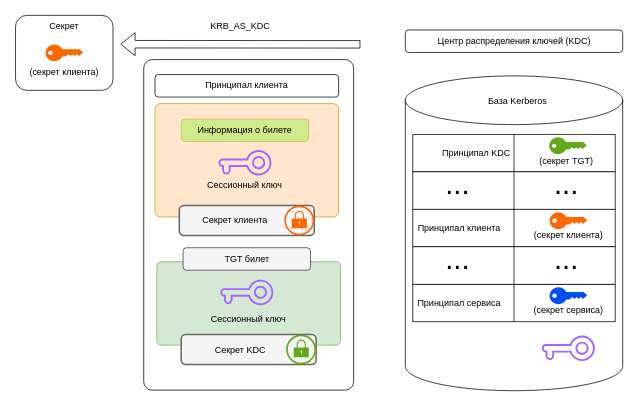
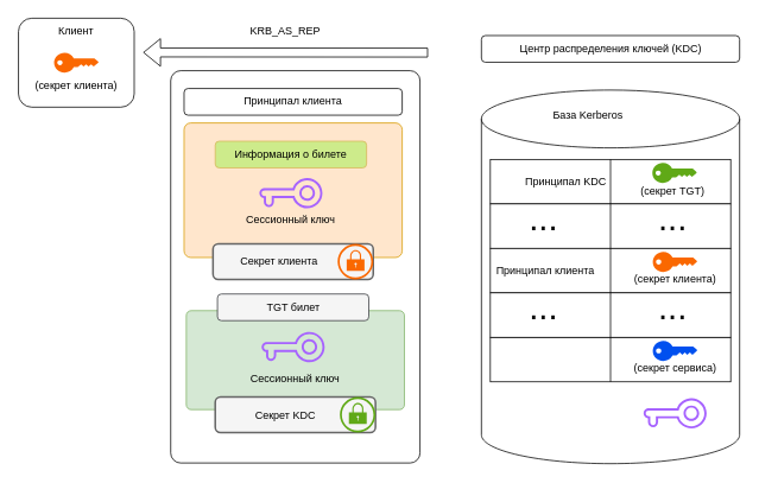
  <mxCell id="0" />
  <mxCell id="1" parent="0" />
  <mxCell id="2" value="" style="rounded=1;whiteSpace=wrap;html=1;" vertex="1" parent="1"><mxGeometry x="20" y="20" width="130" height="100" as="geometry" /></mxCell>
  <mxCell id="3" value="" style="points=[[0,0.5,0],[0.24,0,0],[0.5,0.28,0],[0.995,0.475,0],[0.5,0.72,0],[0.24,1,0]];verticalLabelPosition=bottom;sketch=0;html=1;verticalAlign=top;aspect=fixed;align=center;pointerEvents=1;shape=mxgraph.cisco19.key;perimeterSpacing=1;fillColor=#fa6800;strokeColor=#C73500;labelBorderColor=none;labelBackgroundColor=none;strokeWidth=1;fontColor=#000000;" vertex="1" parent="1"><mxGeometry x="60" y="58.75" width="50" height="22.5" as="geometry" /></mxCell>
- <mxCell id="4" value="Секрет" style="text;html=1;strokeColor=none;fillColor=none;align=center;verticalAlign=middle;whiteSpace=wrap;rounded=0;labelBackgroundColor=none;labelBorderColor=none;sketch=0;" vertex="1" parent="1"><mxGeometry x="55" y="20" width="60" height="30" as="geometry" /></mxCell>
+ <mxCell id="4" value="Клиент" style="text;html=1;strokeColor=none;fillColor=none;align=center;verticalAlign=middle;whiteSpace=wrap;rounded=0;labelBackgroundColor=none;labelBorderColor=none;sketch=0;" vertex="1" parent="1"><mxGeometry x="55" y="20" width="60" height="30" as="geometry" /></mxCell>
  <mxCell id="5" value="(секрет клиента)" style="text;html=1;strokeColor=none;fillColor=none;align=center;verticalAlign=middle;whiteSpace=wrap;rounded=0;labelBackgroundColor=none;labelBorderColor=none;sketch=0;" vertex="1" parent="1"><mxGeometry x="35" y="81.25" width="100" height="30" as="geometry" /></mxCell>
  <mxCell id="6" value="" style="rounded=1;whiteSpace=wrap;html=1;" vertex="1" parent="1"><mxGeometry x="540" y="39.5" width="290" height="30" as="geometry" /></mxCell>
  <mxCell id="7" value="Центр распределения ключей (KDC)" style="text;html=1;strokeColor=none;fillColor=none;align=center;verticalAlign=middle;whiteSpace=wrap;rounded=0;labelBackgroundColor=none;labelBorderColor=none;sketch=0;" vertex="1" parent="1"><mxGeometry x="567.5" y="39.5" width="235" height="30" as="geometry" /></mxCell>
  <mxCell id="8" value="" style="rounded=1;whiteSpace=wrap;html=1;labelBackgroundColor=none;labelBorderColor=none;sketch=0;strokeColor=default;strokeWidth=1;gradientColor=none;arcSize=4;" vertex="1" parent="1"><mxGeometry x="191" y="79" width="280" height="441" as="geometry" /></mxCell>
- <mxCell id="9" value="KRB_AS_KDC" style="text;html=1;strokeColor=none;fillColor=none;align=center;verticalAlign=middle;whiteSpace=wrap;rounded=0;labelBackgroundColor=none;labelBorderColor=none;sketch=0;" vertex="1" parent="1"><mxGeometry x="270" y="20" width="100" height="30" as="geometry" /></mxCell>
+ <mxCell id="9" value="KRB_AS_REP" style="text;html=1;strokeColor=none;fillColor=none;align=center;verticalAlign=middle;whiteSpace=wrap;rounded=0;labelBackgroundColor=none;labelBorderColor=none;sketch=0;" vertex="1" parent="1"><mxGeometry x="270" y="20" width="100" height="30" as="geometry" /></mxCell>
  <mxCell id="10" value="Принципал клиента" style="rounded=1;whiteSpace=wrap;html=1;labelBackgroundColor=none;labelBorderColor=none;sketch=0;strokeColor=default;strokeWidth=1;gradientColor=none;" vertex="1" parent="1"><mxGeometry x="206" y="99" width="245" height="30" as="geometry" /></mxCell>
  <mxCell id="11" value="" style="rounded=1;whiteSpace=wrap;html=1;labelBackgroundColor=none;labelBorderColor=none;sketch=0;strokeColor=#d79b00;strokeWidth=1;arcSize=5;fillColor=#ffe6cc;" vertex="1" parent="1"><mxGeometry x="206" y="137.75" width="245" height="151.25" as="geometry" /></mxCell>
  <mxCell id="12" value="" style="shape=flexArrow;endArrow=classic;html=1;rounded=0;" edge="1" parent="1"><mxGeometry width="50" height="50" relative="1" as="geometry"><mxPoint x="480" y="58.65" as="sourcePoint" /><mxPoint x="160" y="58.47" as="targetPoint" /></mxGeometry></mxCell>
  <mxCell id="13" value="" style="shape=cylinder3;whiteSpace=wrap;html=1;boundedLbl=1;backgroundOutline=1;size=32.5;labelBackgroundColor=none;labelBorderColor=none;sketch=0;strokeColor=default;strokeWidth=1;gradientColor=none;" vertex="1" parent="1"><mxGeometry x="540" y="100.75" width="290" height="420" as="geometry" /></mxCell>
- <mxCell id="14" value="База Kerberos" style="text;html=1;strokeColor=none;fillColor=none;align=center;verticalAlign=middle;whiteSpace=wrap;rounded=0;labelBackgroundColor=none;labelBorderColor=none;sketch=0;" vertex="1" parent="1"><mxGeometry x="640" y="119.5" width="100" height="30" as="geometry" /></mxCell>
+ <mxCell id="14" value="База Kerberos" style="text;html=1;strokeColor=none;fillColor=none;align=center;verticalAlign=middle;whiteSpace=wrap;rounded=0;labelBackgroundColor=none;labelBorderColor=none;sketch=0;" vertex="1" parent="1"><mxGeometry x="610" y="114.5" width="100" height="30" as="geometry" /></mxCell>
  <mxCell id="15" value="" style="rounded=0;whiteSpace=wrap;html=1;labelBackgroundColor=none;labelBorderColor=none;sketch=0;strokeColor=default;strokeWidth=1;gradientColor=none;" vertex="1" parent="1"><mxGeometry x="550" y="178.75" width="270" height="50" as="geometry" /></mxCell>
  <mxCell id="16" value="" style="points=[[0,0.5,0],[0.24,0,0],[0.5,0.28,0],[0.995,0.475,0],[0.5,0.72,0],[0.24,1,0]];verticalLabelPosition=bottom;sketch=0;html=1;verticalAlign=top;aspect=fixed;align=center;pointerEvents=1;shape=mxgraph.cisco19.key;perimeterSpacing=1;fillColor=#60a917;strokeColor=#2D7600;labelBorderColor=none;labelBackgroundColor=none;strokeWidth=1;fontColor=#ffffff;" vertex="1" parent="1"><mxGeometry x="732" y="182.75" width="50" height="22.5" as="geometry" /></mxCell>
  <mxCell id="17" value="(секрет TGT)" style="text;html=1;strokeColor=none;fillColor=none;align=center;verticalAlign=middle;whiteSpace=wrap;rounded=0;labelBackgroundColor=none;labelBorderColor=none;sketch=0;" vertex="1" parent="1"><mxGeometry x="705" y="203.75" width="100" height="22.5" as="geometry" /></mxCell>
  <mxCell id="18" value="Принципал KDC" style="text;html=1;strokeColor=none;fillColor=none;align=center;verticalAlign=middle;whiteSpace=wrap;rounded=0;labelBackgroundColor=none;labelBorderColor=none;sketch=0;" vertex="1" parent="1"><mxGeometry x="580" y="188.75" width="110" height="30" as="geometry" /></mxCell>
  <mxCell id="19" value="" style="rounded=0;whiteSpace=wrap;html=1;labelBackgroundColor=none;labelBorderColor=none;sketch=0;strokeColor=default;strokeWidth=1;gradientColor=none;" vertex="1" parent="1"><mxGeometry x="550" y="228.75" width="270" height="50" as="geometry" /></mxCell>
  <mxCell id="20" value="" style="rounded=0;whiteSpace=wrap;html=1;labelBackgroundColor=none;labelBorderColor=none;sketch=0;strokeColor=default;strokeWidth=1;gradientColor=none;" vertex="1" parent="1"><mxGeometry x="550" y="278.75" width="270" height="50" as="geometry" /></mxCell>
  <mxCell id="21" value="" style="points=[[0,0.5,0],[0.24,0,0],[0.5,0.28,0],[0.995,0.475,0],[0.5,0.72,0],[0.24,1,0]];verticalLabelPosition=bottom;sketch=0;html=1;verticalAlign=top;aspect=fixed;align=center;pointerEvents=1;shape=mxgraph.cisco19.key;perimeterSpacing=1;fillColor=#fa6800;strokeColor=#C73500;labelBorderColor=none;labelBackgroundColor=none;strokeWidth=1;fontColor=#000000;" vertex="1" parent="1"><mxGeometry x="732.5" y="282.75" width="50" height="22.5" as="geometry" /></mxCell>
  <mxCell id="22" value="(секрет клиента)" style="text;html=1;strokeColor=none;fillColor=none;align=center;verticalAlign=middle;whiteSpace=wrap;rounded=0;labelBackgroundColor=none;labelBorderColor=none;sketch=0;" vertex="1" parent="1"><mxGeometry x="707.5" y="299.25" width="100" height="30" as="geometry" /></mxCell>
  <mxCell id="23" value="..." style="text;html=1;strokeColor=none;fillColor=none;align=center;verticalAlign=middle;whiteSpace=wrap;rounded=0;labelBackgroundColor=none;labelBorderColor=none;sketch=0;fontSize=39;" vertex="1" parent="1"><mxGeometry x="580" y="230.75" width="60" height="30" as="geometry" /></mxCell>
  <mxCell id="24" value="Принципал клиента" style="text;html=1;strokeColor=none;fillColor=none;align=center;verticalAlign=middle;whiteSpace=wrap;rounded=0;labelBackgroundColor=none;labelBorderColor=none;sketch=0;" vertex="1" parent="1"><mxGeometry x="552" y="288.75" width="120" height="30" as="geometry" /></mxCell>
  <mxCell id="25" value="..." style="text;html=1;strokeColor=none;fillColor=none;align=center;verticalAlign=middle;whiteSpace=wrap;rounded=0;labelBackgroundColor=none;labelBorderColor=none;sketch=0;fontSize=39;" vertex="1" parent="1"><mxGeometry x="725" y="230.75" width="60" height="30" as="geometry" /></mxCell>
  <mxCell id="26" value="" style="rounded=0;whiteSpace=wrap;html=1;labelBackgroundColor=none;labelBorderColor=none;sketch=0;strokeColor=default;strokeWidth=1;gradientColor=none;" vertex="1" parent="1"><mxGeometry x="550" y="378.75" width="270" height="50" as="geometry" /></mxCell>
  <mxCell id="27" value="" style="points=[[0,0.5,0],[0.24,0,0],[0.5,0.28,0],[0.995,0.475,0],[0.5,0.72,0],[0.24,1,0]];verticalLabelPosition=bottom;sketch=0;html=1;verticalAlign=top;aspect=fixed;align=center;pointerEvents=1;shape=mxgraph.cisco19.key;perimeterSpacing=1;fillColor=#0050ef;strokeColor=#001DBC;labelBorderColor=none;labelBackgroundColor=none;strokeWidth=1;fontColor=#ffffff;" vertex="1" parent="1"><mxGeometry x="732.5" y="382.75" width="50" height="22.5" as="geometry" /></mxCell>
  <mxCell id="28" value="(секрет сервиса)" style="text;html=1;strokeColor=none;fillColor=none;align=center;verticalAlign=middle;whiteSpace=wrap;rounded=0;labelBackgroundColor=none;labelBorderColor=none;sketch=0;" vertex="1" parent="1"><mxGeometry x="707.5" y="399.25" width="100" height="30" as="geometry" /></mxCell>
- <mxCell id="29" value="Принципал сервиса" style="text;html=1;strokeColor=none;fillColor=none;align=center;verticalAlign=middle;whiteSpace=wrap;rounded=0;labelBackgroundColor=none;labelBorderColor=none;sketch=0;" vertex="1" parent="1"><mxGeometry x="552" y="388.75" width="120" height="30" as="geometry" /></mxCell>
  <mxCell id="30" value="" style="rounded=0;whiteSpace=wrap;html=1;labelBackgroundColor=none;labelBorderColor=none;sketch=0;strokeColor=default;strokeWidth=1;gradientColor=none;" vertex="1" parent="1"><mxGeometry x="550" y="328.75" width="270" height="50" as="geometry" /></mxCell>
  <mxCell id="31" value="..." style="text;html=1;strokeColor=none;fillColor=none;align=center;verticalAlign=middle;whiteSpace=wrap;rounded=0;labelBackgroundColor=none;labelBorderColor=none;sketch=0;fontSize=39;" vertex="1" parent="1"><mxGeometry x="580" y="330.75" width="60" height="30" as="geometry" /></mxCell>
  <mxCell id="32" value="..." style="text;html=1;strokeColor=none;fillColor=none;align=center;verticalAlign=middle;whiteSpace=wrap;rounded=0;labelBackgroundColor=none;labelBorderColor=none;sketch=0;fontSize=39;" vertex="1" parent="1"><mxGeometry x="725" y="330.75" width="60" height="30" as="geometry" /></mxCell>
  <mxCell id="33" value="" style="endArrow=none;html=1;rounded=0;fontSize=39;entryX=0.5;entryY=0;entryDx=0;entryDy=0;exitX=0.5;exitY=1;exitDx=0;exitDy=0;" edge="1" parent="1" source="26" target="15"><mxGeometry width="50" height="50" relative="1" as="geometry"><mxPoint x="270" y="318.75" as="sourcePoint" /><mxPoint x="320" y="268.75" as="targetPoint" /></mxGeometry></mxCell>
  <mxCell id="34" value="" style="sketch=0;pointerEvents=1;shadow=0;dashed=0;html=1;aspect=fixed;labelPosition=center;verticalLabelPosition=bottom;verticalAlign=top;align=center;outlineConnect=0;shape=mxgraph.vvd.key;labelBackgroundColor=none;labelBorderColor=none;fontSize=39;gradientColor=none;fillColor=#A763FF;rotation=90;strokeColor=none;strokeWidth=18;perimeterSpacing=4;" vertex="1" parent="1"><mxGeometry x="309" y="181.25" width="34" height="70.83" as="geometry" /></mxCell>
  <mxCell id="35" value="Сессионный ключ" style="text;html=1;strokeColor=none;fillColor=none;align=center;verticalAlign=middle;whiteSpace=wrap;rounded=0;labelBackgroundColor=none;labelBorderColor=none;sketch=0;" vertex="1" parent="1"><mxGeometry x="266" y="232.25" width="120" height="30" as="geometry" /></mxCell>
  <mxCell id="36" value="" style="rounded=1;whiteSpace=wrap;html=1;labelBackgroundColor=none;labelBorderColor=none;sketch=0;fontSize=39;strokeColor=#666666;strokeWidth=2;fillColor=#f5f5f5;fontColor=#333333;perimeterSpacing=2;" vertex="1" parent="1"><mxGeometry x="238.5" y="273.75" width="180" height="40" as="geometry" /></mxCell>
  <mxCell id="37" value="" style="sketch=0;points=[[0.5,0,0],[1,0.5,0],[0.5,1,0],[0,0.5,0],[0.145,0.145,0],[0.856,0.145,0],[0.855,0.856,0],[0.145,0.855,0]];verticalLabelPosition=bottom;html=1;verticalAlign=top;aspect=fixed;align=center;pointerEvents=1;shape=mxgraph.cisco19.lock;fillColor=#fa6800;strokeColor=#C73500;labelBackgroundColor=none;labelBorderColor=none;fontColor=#000000;gradientColor=none;backgroundOutline=0;" vertex="1" parent="1"><mxGeometry x="378.5" y="273.75" width="40" height="40" as="geometry" /></mxCell>
  <mxCell id="38" value="Секрет клиента" style="text;html=1;strokeColor=none;fillColor=none;align=center;verticalAlign=middle;whiteSpace=wrap;rounded=0;labelBackgroundColor=none;labelBorderColor=none;sketch=0;" vertex="1" parent="1"><mxGeometry x="263" y="278.75" width="100" height="30" as="geometry" /></mxCell>
  <mxCell id="39" value="Информация о билете" style="rounded=1;whiteSpace=wrap;html=1;labelBackgroundColor=none;labelBorderColor=none;sketch=0;strokeColor=#d6b656;strokeWidth=1;fillColor=#cdeb8b;" vertex="1" parent="1"><mxGeometry x="241" y="158.25" width="170" height="30" as="geometry" /></mxCell>
  <mxCell id="40" value="" style="rounded=1;whiteSpace=wrap;html=1;labelBackgroundColor=none;labelBorderColor=none;sketch=0;strokeColor=#82b366;strokeWidth=1;arcSize=5;fillColor=#d5e8d4;" vertex="1" parent="1"><mxGeometry x="208.5" y="348.75" width="245" height="111.25" as="geometry" /></mxCell>
  <mxCell id="41" value="" style="sketch=0;pointerEvents=1;shadow=0;dashed=0;html=1;aspect=fixed;labelPosition=center;verticalLabelPosition=bottom;verticalAlign=top;align=center;outlineConnect=0;shape=mxgraph.vvd.key;labelBackgroundColor=none;labelBorderColor=none;fontSize=39;gradientColor=none;fillColor=#A763FF;rotation=90;strokeColor=none;strokeWidth=18;perimeterSpacing=4;" vertex="1" parent="1"><mxGeometry x="311.5" y="354.25" width="34" height="70.83" as="geometry" /></mxCell>
  <mxCell id="42" value="Сессионный ключ" style="text;html=1;strokeColor=none;fillColor=none;align=center;verticalAlign=middle;whiteSpace=wrap;rounded=0;labelBackgroundColor=none;labelBorderColor=none;sketch=0;" vertex="1" parent="1"><mxGeometry x="271" y="410.75" width="120" height="30" as="geometry" /></mxCell>
  <mxCell id="43" value="" style="rounded=1;whiteSpace=wrap;html=1;labelBackgroundColor=none;labelBorderColor=none;sketch=0;fontSize=39;strokeColor=#666666;strokeWidth=2;fillColor=#f5f5f5;fontColor=#333333;perimeterSpacing=2;" vertex="1" parent="1"><mxGeometry x="241" y="445.75" width="180" height="40" as="geometry" /></mxCell>
  <mxCell id="44" value="" style="sketch=0;points=[[0.5,0,0],[1,0.5,0],[0.5,1,0],[0,0.5,0],[0.145,0.145,0],[0.856,0.145,0],[0.855,0.856,0],[0.145,0.855,0]];verticalLabelPosition=bottom;html=1;verticalAlign=top;aspect=fixed;align=center;pointerEvents=1;shape=mxgraph.cisco19.lock;fillColor=#60a917;strokeColor=#2D7600;labelBackgroundColor=none;labelBorderColor=none;backgroundOutline=0;fontColor=#ffffff;" vertex="1" parent="1"><mxGeometry x="381" y="445.75" width="40" height="40" as="geometry" /></mxCell>
  <mxCell id="45" value="Секрет KDC" style="text;html=1;strokeColor=none;fillColor=none;align=center;verticalAlign=middle;whiteSpace=wrap;rounded=0;labelBackgroundColor=none;labelBorderColor=none;sketch=0;" vertex="1" parent="1"><mxGeometry x="269.5" y="451.75" width="100" height="30" as="geometry" /></mxCell>
  <mxCell id="46" value="TGT билет" style="rounded=1;whiteSpace=wrap;html=1;labelBackgroundColor=none;labelBorderColor=none;sketch=0;strokeColor=#36393d;strokeWidth=1;fillColor=#f5f5f5;" vertex="1" parent="1"><mxGeometry x="243.5" y="330" width="170" height="30" as="geometry" /></mxCell>
  <mxCell id="47" value="" style="sketch=0;pointerEvents=1;shadow=0;dashed=0;html=1;aspect=fixed;labelPosition=center;verticalLabelPosition=bottom;verticalAlign=top;align=center;outlineConnect=0;shape=mxgraph.vvd.key;labelBackgroundColor=none;labelBorderColor=none;fontSize=39;gradientColor=none;fillColor=#A763FF;rotation=90;strokeColor=none;strokeWidth=18;perimeterSpacing=4;" vertex="1" parent="1"><mxGeometry x="740.5" y="428.75" width="34" height="70.83" as="geometry" /></mxCell>
